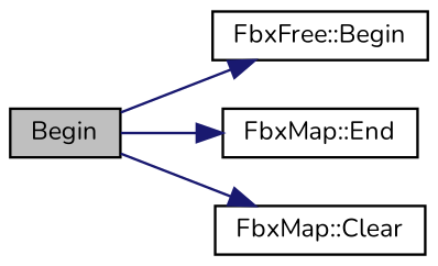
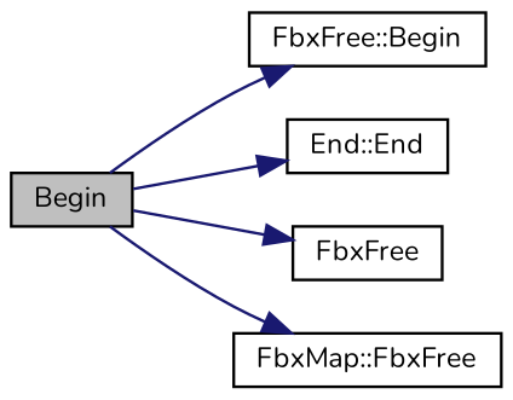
  digraph {
    fontname=Nunito
    rankdir=LR
    node [color=black fillcolor=white fontname=Nunito fontsize=10 shape=record style=filled]
    edge [color=midnightblue fontname=Nunito fontsize=10 labelfontname=Helvetica labelfontsize=10 style=solid]
    n1 [fillcolor=grey75 fontcolor=black height=0.2 label=Begin width=0.4]
    n2 [height=0.2 label="FbxFree::Begin" width=0.4]
-   n3 [height=0.2 label="FbxMap::End" width=0.4]
-   n5 [height=0.2 label="FbxMap::Clear" width=0.4]
+   n3 [height=0.2 label="End::End" width=0.4]
+   n4 [height=0.2 label=FbxFree width=0.4]
+   n5 [height=0.2 label="FbxMap::FbxFree" width=0.4]
    n1 -> n2
    n1 -> n3
+   n1 -> n4
    n1 -> n5
  }
